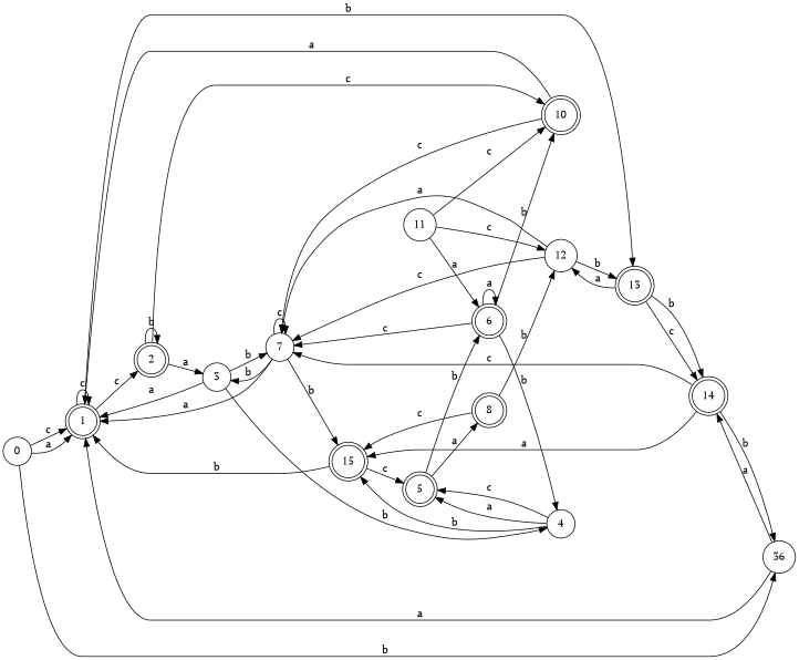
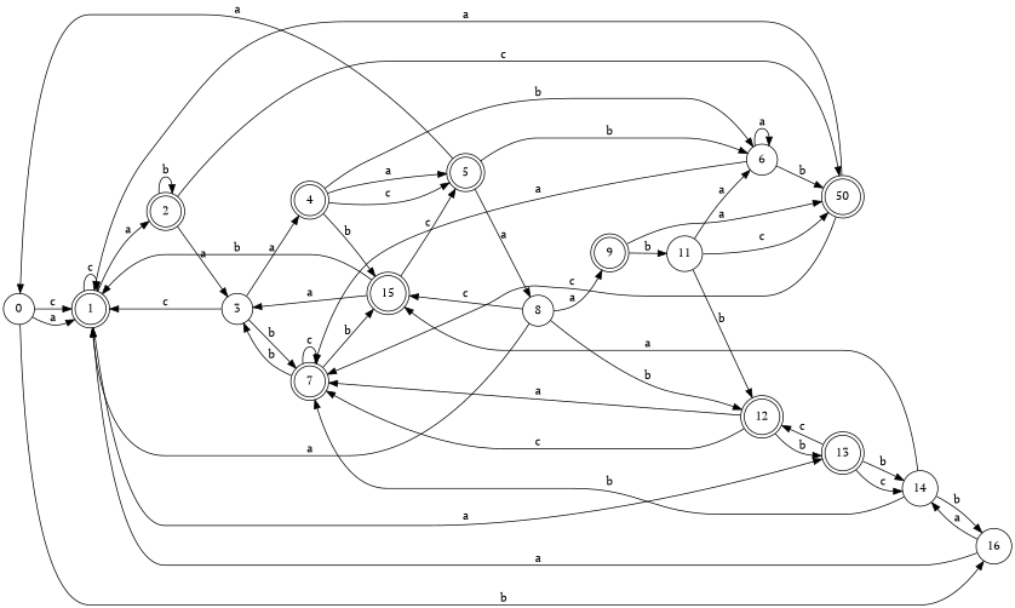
  digraph {
    fontname="PT Serif"
    rankdir=LR
    node [color=black fillcolor=white fontname="PT Serif" shape=doublecircle style=filled]
    edge [fontname="PT Serif"]
    n1 [label=0 shape=circle]
    n2 [label=1 style="rounded,filled"]
-   n3 [label=36 shape=circle]
+   n3 [label=16 shape=circle]
    n4 [label=2 style="rounded,filled"]
    n5 [label=13 style="rounded,filled"]
-   n6 [label=14]
+   n6 [label=14 shape=circle]
    n7 [label=3 shape=circle]
-   n8 [label=10 style="rounded,filled"]
-   n9 [label=12 shape=circle]
-   n10 [label=4 shape=circle]
-   n11 [label=7 shape=circle]
+   n8 [label=50 style="rounded,filled"]
+   n9 [label=12]
+   n10 [label=4]
+   n11 [label=7]
    n12 [label=5]
    n13 [label=15 style="rounded,filled"]
-   n14 [label=6 style="rounded,filled"]
-   n15 [label=8 style="rounded,filled"]
+   n14 [label=6 shape=circle style="rounded,filled"]
+   n15 [label=8 shape=circle style="rounded,filled"]
+   n16 [label=9 style="rounded,filled"]
    n17 [label=11 shape=circle]
    n1 -> n2 [label=a]
    n1 -> n2 [label=c]
    n1 -> n3 [label=b]
    n2 -> n2 [label=c]
-   n2 -> n4 [label=c]
-   n2 -> n5 [label=b]
+   n2 -> n4 [label=a]
+   n2 -> n5 [label=a]
    n3 -> n2 [label=a]
    n3 -> n6 [label=a]
    n4 -> n4 [label=b]
    n4 -> n7 [label=a]
    n4 -> n8 [label=c]
    n5 -> n6 [label=b]
    n5 -> n6 [label=c]
-   n5 -> n9 [label=a]
+   n5 -> n9 [label=c]
    n6 -> n3 [label=b]
-   n6 -> n11 [label=c]
+   n6 -> n11 [label=b]
    n6 -> n13 [label=a]
-   n7 -> n2 [label=a]
-   n7 -> n10 [label=b]
+   n7 -> n2 [label=c]
+   n7 -> n10 [label=a]
    n7 -> n11 [label=b]
    n8 -> n2 [label=a]
    n8 -> n11 [label=c]
    n9 -> n5 [label=b]
    n9 -> n11 [label=a]
    n9 -> n11 [label=c]
    n10 -> n12 [label=a]
    n10 -> n12 [label=c]
    n10 -> n13 [label=b]
-   n11 -> n2 [label=a]
+   n15 -> n2 [label=a]
    n11 -> n7 [label=b]
    n11 -> n11 [label=c]
    n11 -> n13 [label=b]
+   n12 -> n1 [label=a]
    n12 -> n14 [label=b]
    n12 -> n15 [label=a]
    n13 -> n2 [label=b]
+   n13 -> n7 [label=a]
    n13 -> n12 [label=c]
    n14 -> n8 [label=b]
-   n14 -> n10 [label=b]
-   n14 -> n11 [label=c]
+   n10 -> n14 [label=b]
+   n14 -> n11 [label=a]
    n14 -> n14 [label=a]
    n15 -> n9 [label=b]
    n15 -> n13 [label=c]
+   n15 -> n16 [label=a]
+   n16 -> n8 [label=a]
+   n16 -> n17 [label=b]
    n17 -> n8 [label=c]
-   n17 -> n9 [label=c]
+   n17 -> n9 [label=b]
    n17 -> n14 [label=a]
  }
